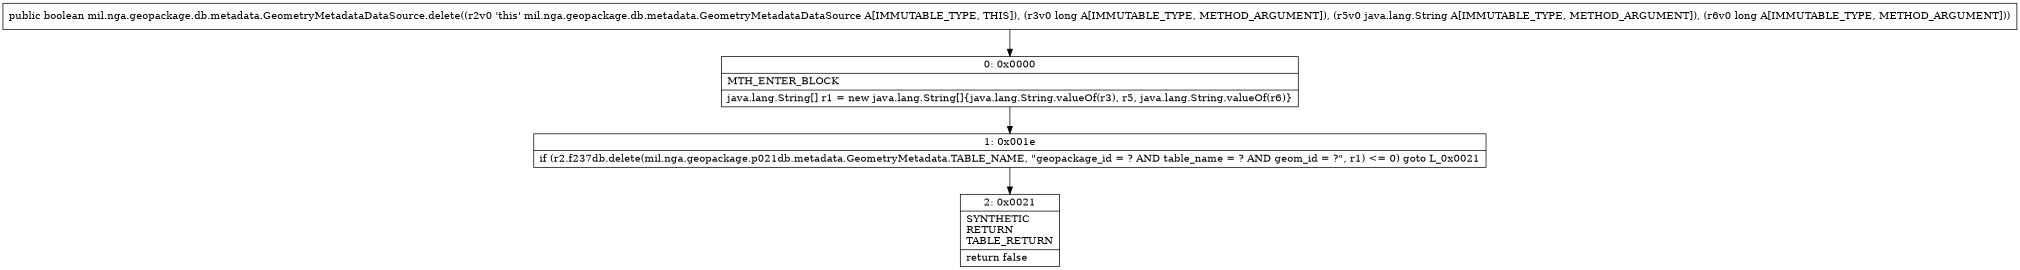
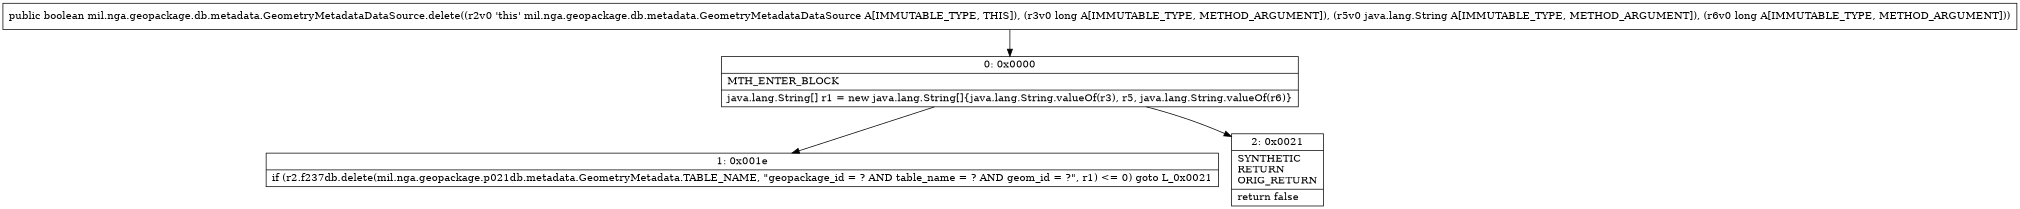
  digraph {
    node [shape=record]
    n1 [label="{0\:\ 0x0000|MTH_ENTER_BLOCK\l|java.lang.String[] r1 = new java.lang.String[]\{java.lang.String.valueOf(r3), r5, java.lang.String.valueOf(r6)\}\l}"]
    n2 [label="{1\:\ 0x001e|if (r2.f237db.delete(mil.nga.geopackage.p021db.metadata.GeometryMetadata.TABLE_NAME, \"geopackage_id = ? AND table_name = ? AND geom_id = ?\", r1) \<= 0) goto L_0x0021\l}"]
-   n3 [label="{2\:\ 0x0021|SYNTHETIC\lRETURN\lTABLE_RETURN\l|return false\l}"]
+   n3 [label="{2\:\ 0x0021|SYNTHETIC\lRETURN\lORIG_RETURN\l|return false\l}"]
    n4 [label="{public boolean mil.nga.geopackage.db.metadata.GeometryMetadataDataSource.delete((r2v0 'this' mil.nga.geopackage.db.metadata.GeometryMetadataDataSource A[IMMUTABLE_TYPE, THIS]), (r3v0 long A[IMMUTABLE_TYPE, METHOD_ARGUMENT]), (r5v0 java.lang.String A[IMMUTABLE_TYPE, METHOD_ARGUMENT]), (r6v0 long A[IMMUTABLE_TYPE, METHOD_ARGUMENT])) }"]
    n1 -> n2
-   n2 -> n3
+   n1 -> n3
    n4 -> n1
  }
